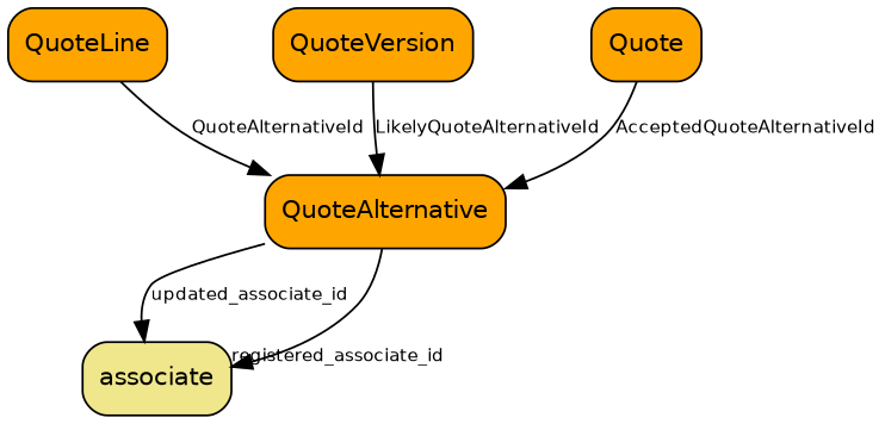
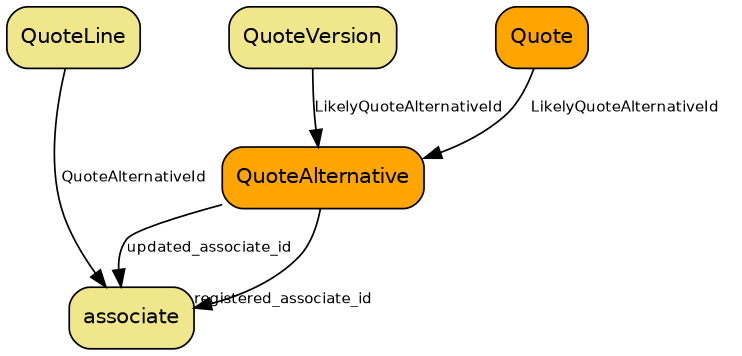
  digraph {
    node [fillcolor=orange fontname=Helvetica fontsize=12 shape=box style="rounded, filled,filled"]
    edge [fontname=Helvetica fontsize=9]
    QuoteAlternative
    associate [fillcolor=khaki]
-   QuoteVersion
+   QuoteVersion [fillcolor=khaki]
    Quote
-   QuoteLine
+   QuoteLine [fillcolor=khaki]
    QuoteAlternative -> associate [headlabel=registered_associate_id]
    QuoteAlternative -> associate [label=updated_associate_id]
    QuoteVersion -> QuoteAlternative [label=LikelyQuoteAlternativeId]
-   Quote -> QuoteAlternative [label=AcceptedQuoteAlternativeId]
-   QuoteLine -> QuoteAlternative [label=QuoteAlternativeId]
+   Quote -> QuoteAlternative [label=LikelyQuoteAlternativeId]
+   QuoteLine -> associate [label=QuoteAlternativeId]
  }
